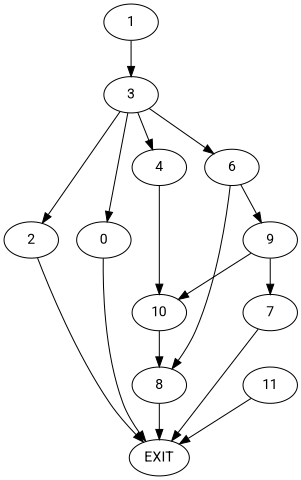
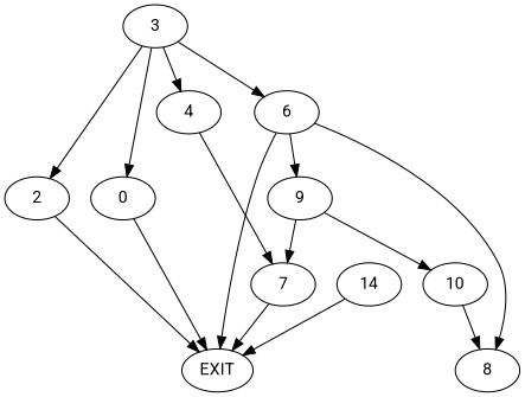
  digraph {
    fontname=Roboto
    node [fontname=Roboto]
    edge [fontname=Roboto]
-   1
    3
    n3 [label=EXIT]
    2
    4
    n6 [label=0]
    6
    7
    8
    9
    10
-   11
-   1 -> 3
+   11 [label=14]
    3 -> 2
    3 -> 4
    3 -> n6
    3 -> 6
    2 -> n3
-   4 -> 10
+   4 -> 7
    n6 -> n3
    6 -> 8
    6 -> 9
    7 -> n3
-   8 -> n3
+   6 -> n3
    9 -> 7
    9 -> 10
    10 -> 8
    11 -> n3
  }
